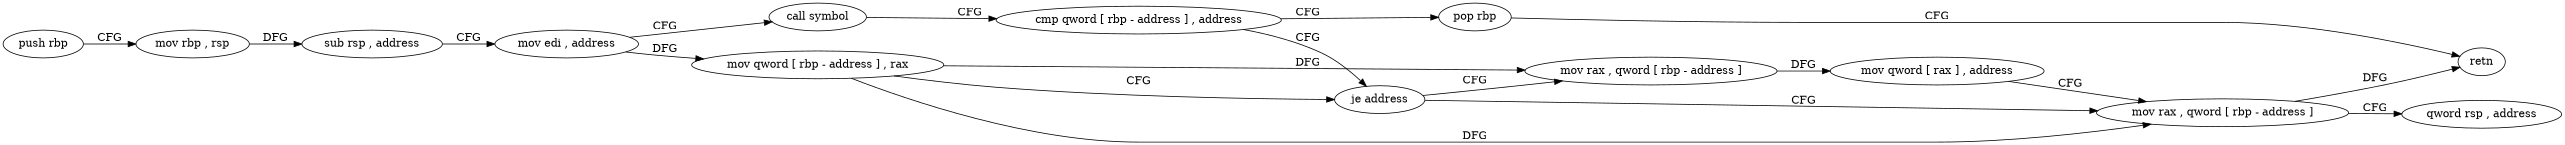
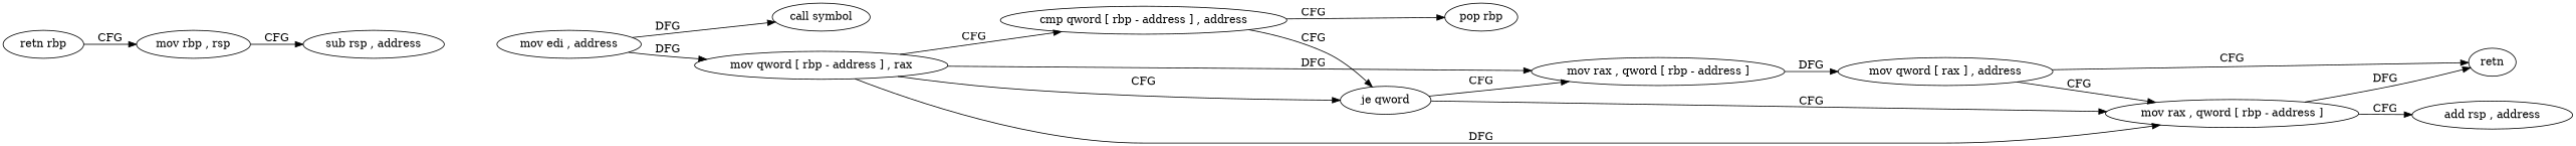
  digraph {
    rankdir=LR
-   n1 [label="push rbp"]
+   n1 [label="retn rbp"]
    n2 [label="mov rbp , rsp"]
    n3 [label="sub rsp , address"]
    n4 [label="mov edi , address"]
    n5 [label="call symbol"]
    n6 [label="mov qword [ rbp - address ] , rax"]
    n7 [label="cmp qword [ rbp - address ] , address"]
-   n8 [label="je address"]
+   n8 [label="je qword"]
    n9 [label="mov rax , qword [ rbp - address ]"]
    n10 [label="mov rax , qword [ rbp - address ]"]
    n11 [label="pop rbp"]
-   n12 [label="qword rsp , address"]
+   n12 [label="add rsp , address"]
    n13 [label=retn]
    n14 [label="mov qword [ rax ] , address"]
    n1 -> n2 [label=CFG]
-   n2 -> n3 [label=DFG]
-   n3 -> n4 [label=CFG]
-   n4 -> n5 [label=CFG]
+   n2 -> n3 [label=CFG]
+   n4 -> n5 [label=DFG]
    n4 -> n6 [label=DFG]
-   n5 -> n7 [label=CFG]
+   n6 -> n7 [label=CFG]
    n6 -> n8 [label=CFG]
    n6 -> n9 [label=DFG]
    n6 -> n10 [label=DFG]
    n7 -> n8 [label=CFG]
    n7 -> n11 [label=CFG]
    n8 -> n9 [label=CFG]
    n8 -> n10 [label=CFG]
    n9 -> n12 [label=CFG]
    n9 -> n13 [label=DFG]
    n10 -> n14 [label=DFG]
-   n11 -> n13 [label=CFG]
+   n14 -> n13 [label=CFG]
    n14 -> n9 [label=CFG]
  }
